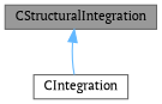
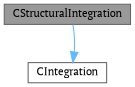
  digraph {
    fontname="PT Serif"
    node [color=gray40 fontname="PT Serif" fontsize=10 shape=box style=filled]
    n1 [fillcolor=grey60 fontcolor=black height=0.2 label=CStructuralIntegration width=0.4]
    n2 [fillcolor=white height=0.2 label=CIntegration width=0.4]
-   n1 -> n2 [color=steelblue1 dir=back fontname="PT Serif" fontsize=10 labelfontname=Helvetica labelfontsize=10 style=solid]
+   n2 -> n1 [color=steelblue1 dir=back fontname="PT Serif" fontsize=10 labelfontname=Helvetica labelfontsize=10 style=solid]
  }
